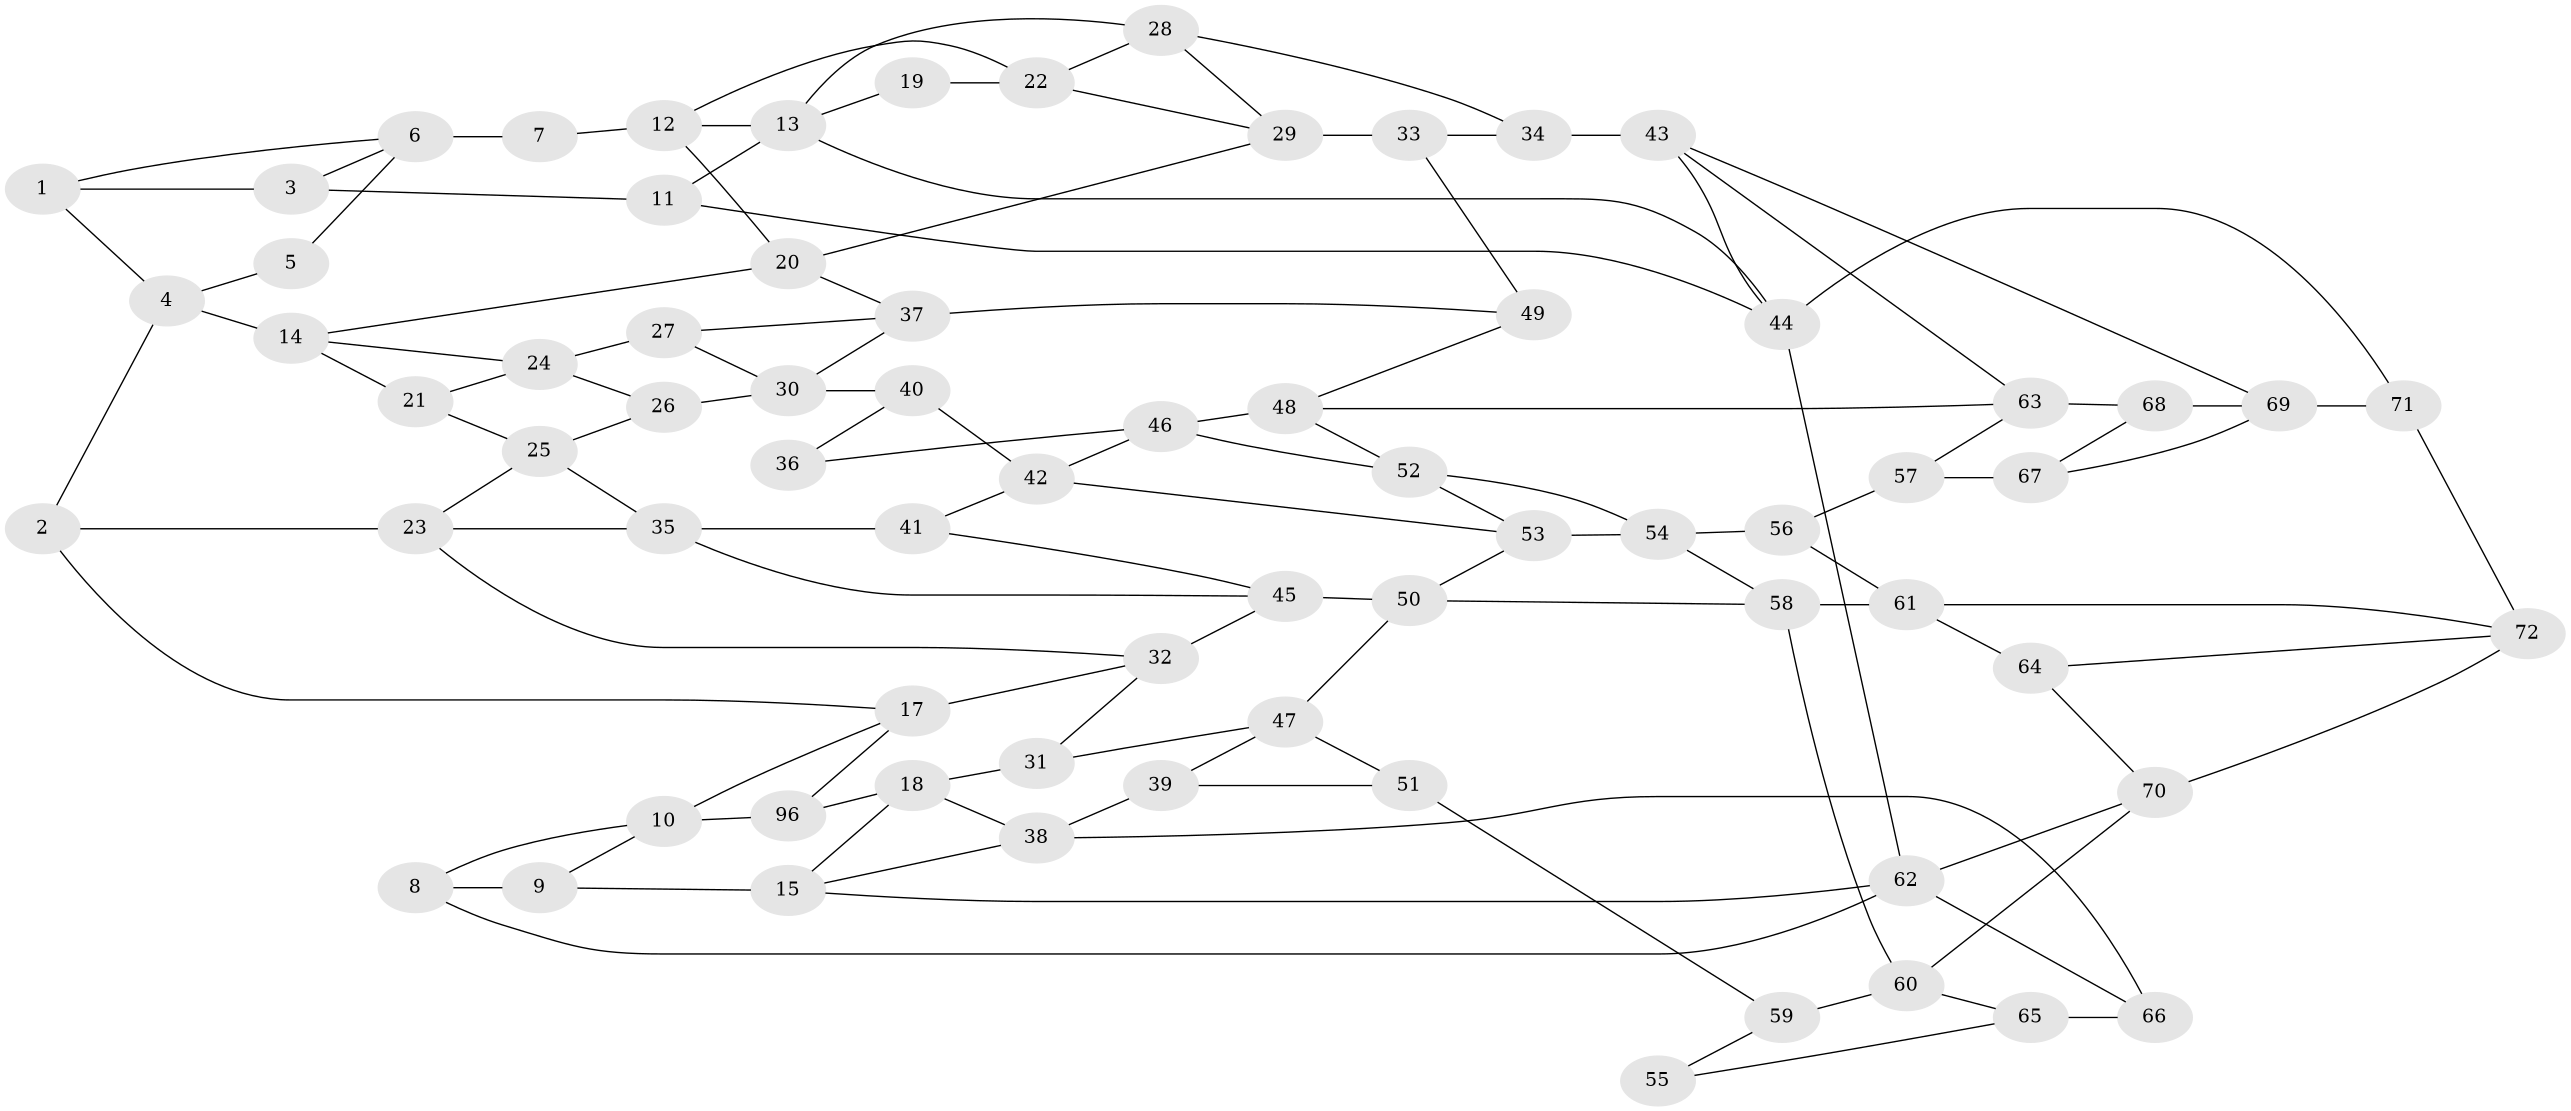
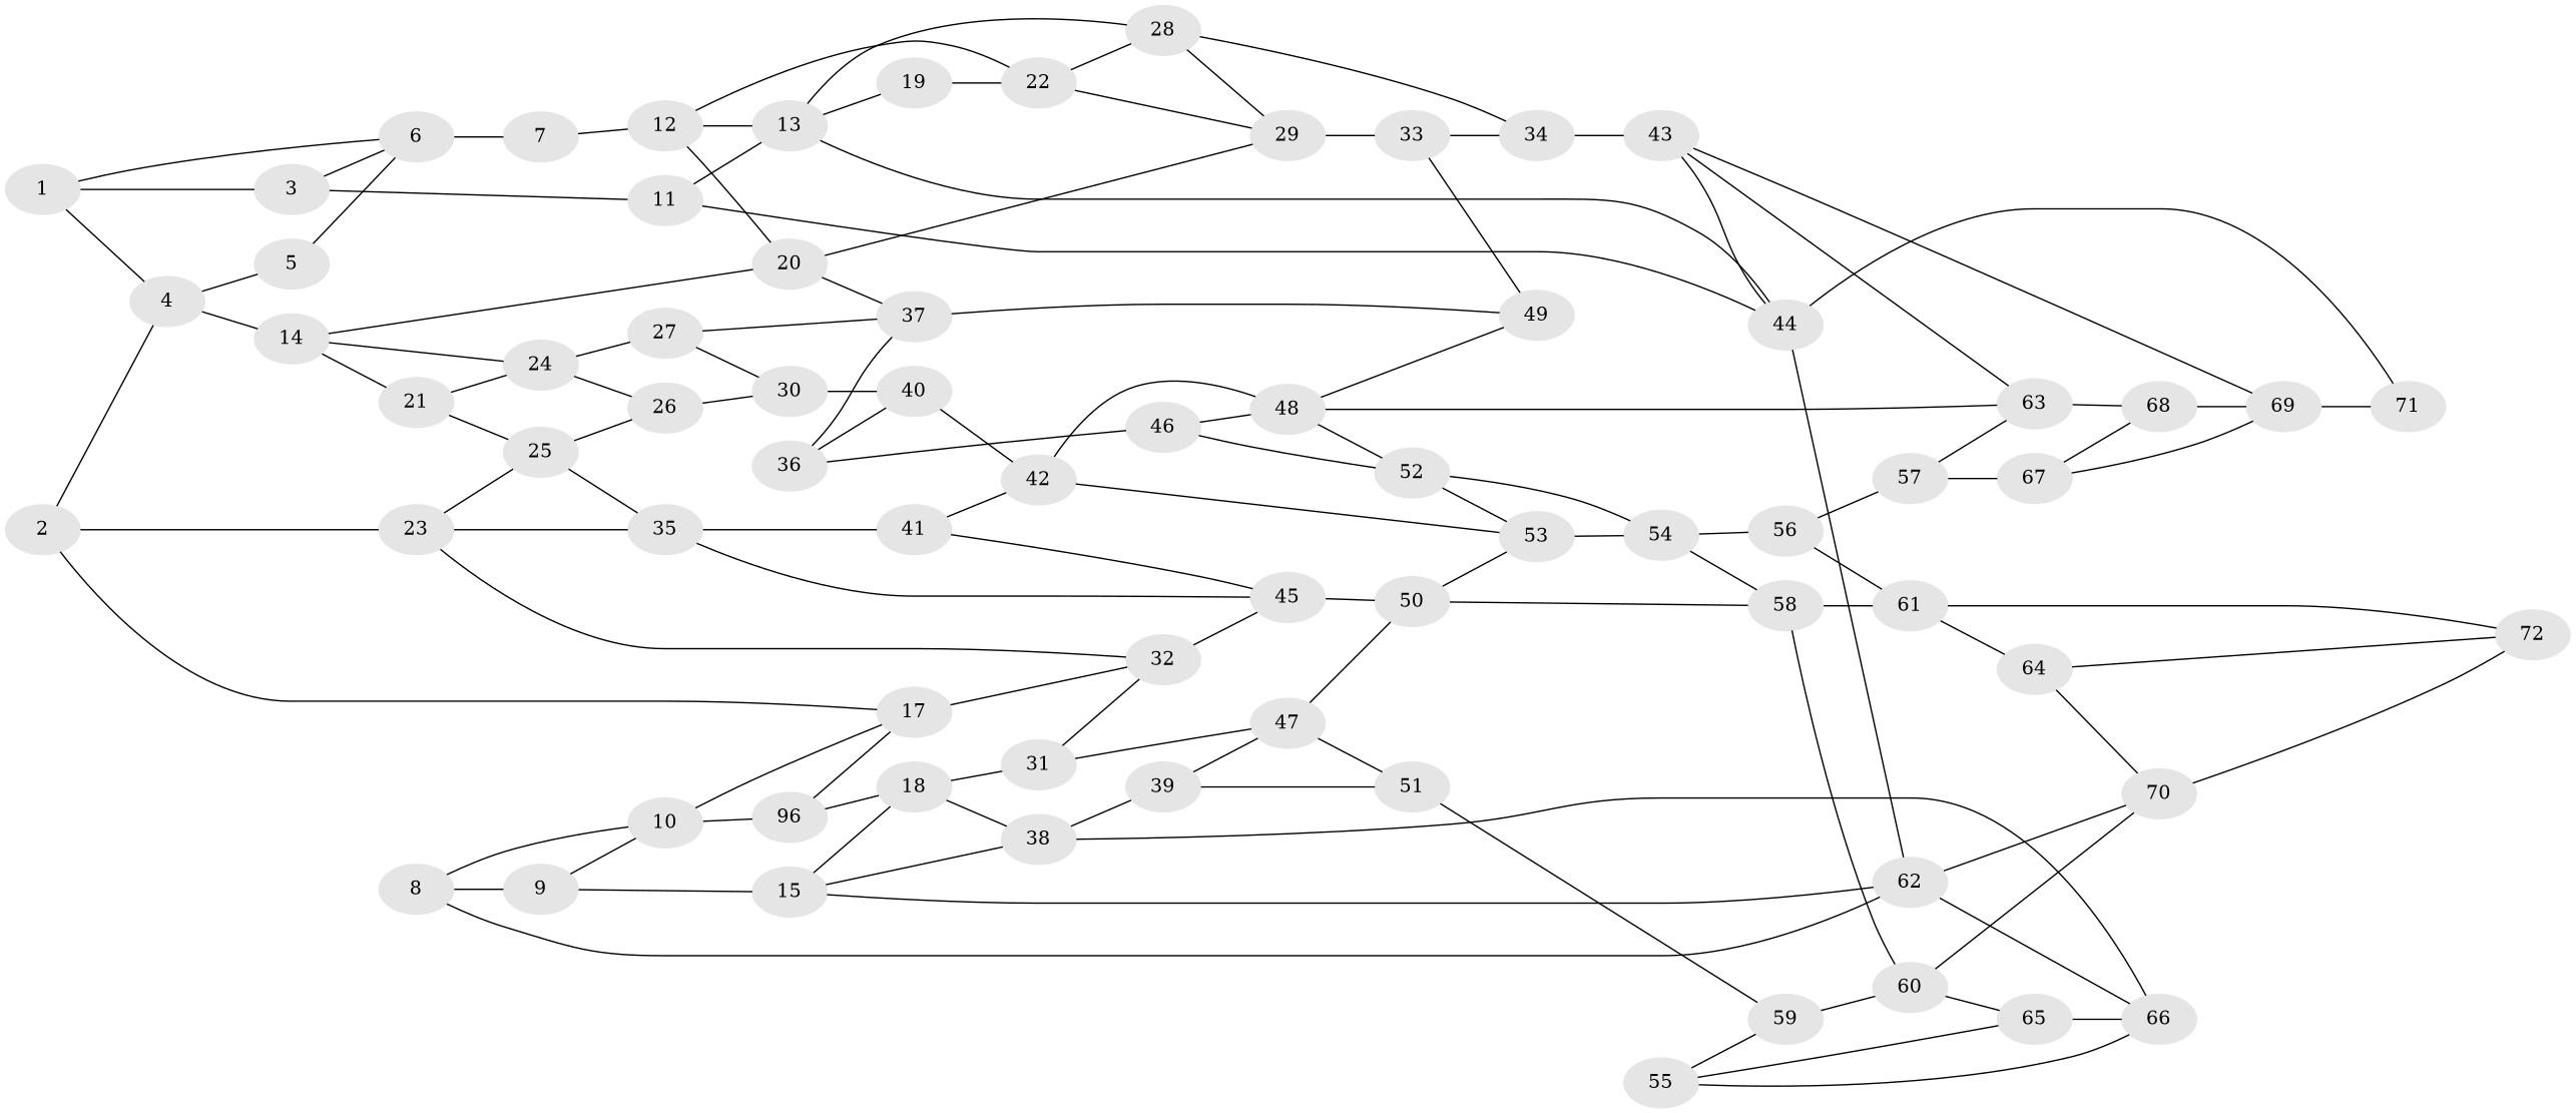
  graph {
    rankdir=LR
    node [color=gray90 style=filled]
    edge [weight=1.0]
    1
    3
    4
    6
    11
    5
    14
    7
    2
    17
    23
    32
    25
    35
    13
    44
    20
    21
    24
    12
    22
    8
    9
    10
    62
    15
    n27 [label=96]
    66
    70
    18
    38
    19
    28
    71
    29
    37
    26
    27
    31
    39
    45
    47
    34
    33
    49
    41
    30
    40
    43
    42
    51
    50
    63
    69
    36
    46
    48
    52
    59
    53
    54
    68
    72
    58
    61
    60
    56
    57
    55
    65
    67
    64
    1 -- 3
    1 -- 4
    1 -- 6
    3 -- 6
    3 -- 11
    4 -- 5
    4 -- 14
    6 -- 7 [weight=2.0]
    11 -- 13
    11 -- 44
    5 -- 6 [weight=2.0]
    14 -- 20
    14 -- 21
    14 -- 24
    7 -- 12
    2 -- 4
    2 -- 17
    2 -- 23
    17 -- 32
    23 -- 32
    23 -- 25
    23 -- 35
    32 -- 45
    25 -- 35
    25 -- 26
    35 -- 45
    35 -- 41
    13 -- 44
    13 -- 19
    13 -- 28
    44 -- 62 [weight=2.0]
    44 -- 71
    20 -- 29
    20 -- 37
    21 -- 25
    21 -- 24
    24 -- 26
    24 -- 27
    12 -- 13
    12 -- 20
    12 -- 22
    22 -- 28
    22 -- 29
    8 -- 9
    8 -- 10
    8 -- 62
    9 -- 10
    9 -- 15
    10 -- 17
    10 -- n27
    62 -- 66
    62 -- 70
    15 -- 62
    15 -- 18
    15 -- 38
    n27 -- 17
    n27 -- 18
    70 -- 72
    18 -- 38
    18 -- 31
    38 -- 66
    38 -- 39
    19 -- 22
    28 -- 29
    28 -- 34
-   71 -- 72
    29 -- 33
    37 -- 49
    26 -- 30
    27 -- 37
    27 -- 30
    31 -- 32
    31 -- 47
    39 -- 47
    39 -- 51
    45 -- 50
    47 -- 51
    47 -- 50
    34 -- 43
    33 -- 34
    33 -- 49 [weight=2.0]
    41 -- 45
    41 -- 42
    30 -- 40 [weight=2.0]
    40 -- 42
    43 -- 44
    43 -- 63
    43 -- 69
-   42 -- 46
+   42 -- 48
    42 -- 53
    51 -- 59 [weight=2.0]
    50 -- 53
    50 -- 58
    63 -- 68
    69 -- 71 [weight=2.0]
-   30 -- 37
+   36 -- 37
    36 -- 40
    36 -- 46
    46 -- 48
    46 -- 52
    48 -- 49
    48 -- 63
    48 -- 52
    52 -- 53
    52 -- 54
    59 -- 60
    53 -- 54
    54 -- 58
    54 -- 56
    68 -- 69 [weight=2.0]
    58 -- 61
    58 -- 60
    61 -- 72
    61 -- 64
    60 -- 70
    60 -- 65
    56 -- 61
    56 -- 57
    57 -- 63
    57 -- 67 [weight=2.0]
+   55 -- 66
    55 -- 59
    55 -- 65
    65 -- 66 [weight=2.0]
    67 -- 69
    67 -- 68
    64 -- 70
    64 -- 72
  }
